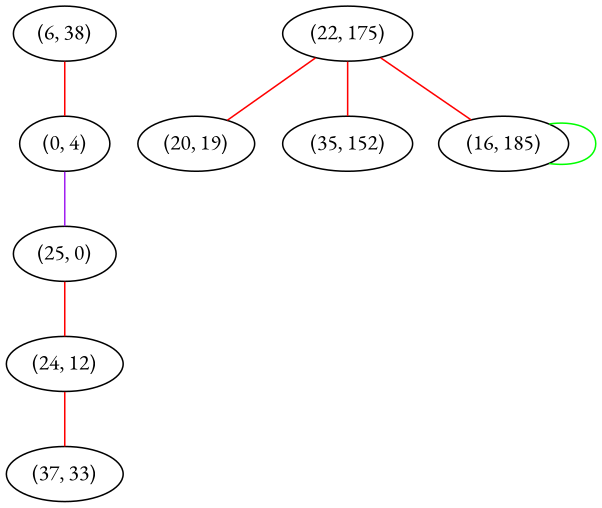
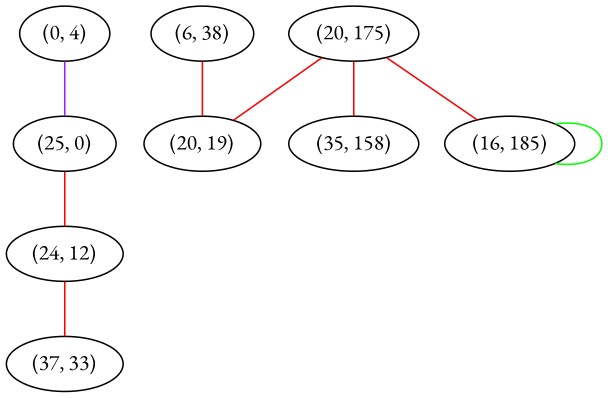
  graph {
    fontname="EB Garamond"
    node [fontname="EB Garamond"]
    edge [color=red fontname="EB Garamond" weight=1]
    n1 [label="(0, 4)"]
    n2 [label="(25, 0)"]
    "(24, 12)"
    "(6, 38)"
    "(20, 19)"
-   "(22, 175)"
-   "(35, 158)" [label="(35, 152)"]
+   "(22, 175)" [label="(20, 175)"]
+   "(35, 158)"
    "(16, 185)"
    n9 [label="(37, 33)"]
    n1 -- n2 [color=purple weight=4]
    n2 -- "(24, 12)"
    "(24, 12)" -- n9
-   "(6, 38)" -- n1
+   "(6, 38)" -- "(20, 19)"
    "(22, 175)" -- "(20, 19)"
    "(22, 175)" -- "(35, 158)"
    "(22, 175)" -- "(16, 185)"
    "(16, 185)" -- "(16, 185)" [color=green weight=2]
  }
